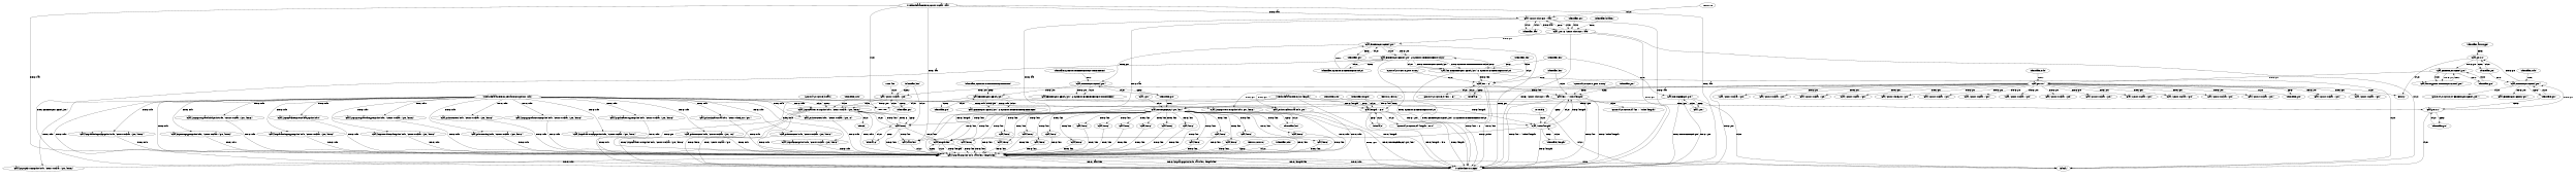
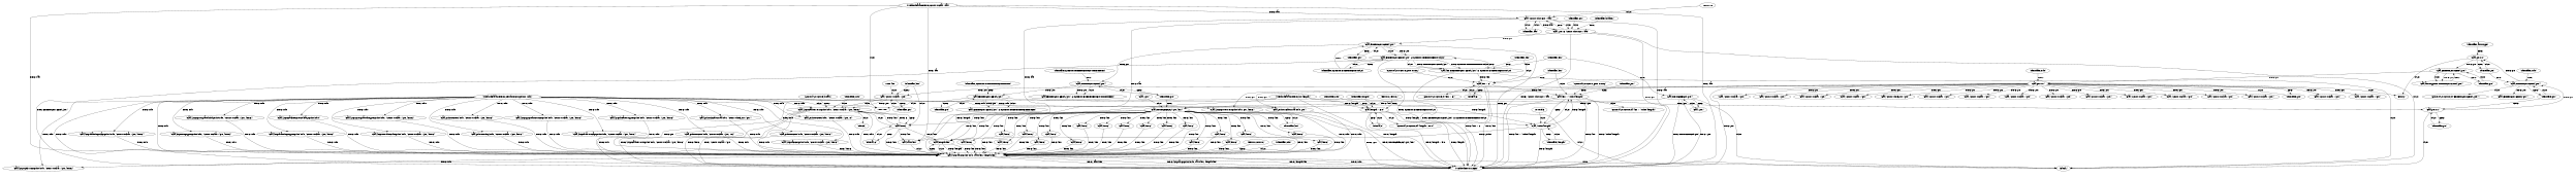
  digraph {
    n1 [label="(Call,l2tp_call_errors_print(ndo, (const u_char *)ptr, len-6))"]
    n2 [label="(Call,len-6)"]
    n3 [label="(Call,l2tp_avp_print(ndo, dat+len, length-len))"]
    n4 [label="(MethodReturn,RET)"]
    n5 [label="(Block,)"]
    n6 [label="(Call,dat+len)"]
    n7 [label="(Literal,6)"]
    n8 [label="(Call,length-len)"]
    n9 [label="(Block,)"]
    n10 [label="(MethodParameterIn,netdissect_options *ndo)"]
    n11 [label="(Call,print_16bits_val(ndo, ptr))"]
    n12 [label="(Call,l2tp_proxy_auth_id_print(ndo, (const u_char *)ptr, len-6))"]
    n13 [label="(Call,l2tp_framing_type_print(ndo, (const u_char *)ptr, len-6))"]
    n14 [label="(Call,l2tp_packet_proc_delay_print(ndo))"]
    n15 [label="(Call,l2tp_result_code_print(ndo, (const u_char *)ptr, len-6))"]
    n16 [label="(Call,l2tp_proxy_auth_type_print(ndo, (const u_char *)ptr, len-6))"]
    n17 [label="(Call,print_string(ndo, (const u_char *)ptr, len-6))"]
    n18 [label="(Call,print_octets(ndo, (const u_char *)ptr, len-6))"]
    n19 [label="(Call,l2tp_msgtype_print(ndo, (const u_char *)ptr, len-6))"]
    n20 [label="(Call,l2tp_ppp_discon_cc_print(ndo, (const u_char *)ptr, len-6))"]
    n21 [label="(Call,l2tp_bearer_cap_print(ndo, (const u_char *)ptr, len-6))"]
    n22 [label="(Call,l2tp_proto_ver_print(ndo, ptr, len-6))"]
    n23 [label="(Call,l2tp_bearer_type_print(ndo, (const u_char *)ptr, len-6))"]
    n24 [label="(Call,print_octets(ndo, (const u_char *)ptr, 16))"]
    n25 [label="(Call,print_32bits_val(ndo, (const uint32_t *)ptr))"]
    n26 [label="(Call,print_octets(ndo, (const u_char *)ptr, len-6))"]
    n27 [label="(Call,l2tp_q931_cc_print(ndo, (const u_char *)ptr, len-6))"]
    n28 [label="(Call,l2tp_accm_print(ndo, (const u_char *)ptr, len-6))"]
    n29 [label="(Call,print_octets(ndo, (const u_char *)ptr, 8))"]
    n30 [label="(Call,l2tp_framing_cap_print(ndo, (const u_char *)ptr, len-6))"]
    1000108
    n32 [label="(Call,(const u_char *)ptr)"]
    n33 [label="(Identifier,ptr)"]
    n34 [label="(Call,ptr++)"]
    n35 [label="(Call,(const u_char *)ptr)"]
    n36 [label="(Call,(const u_char *)ptr)"]
    n37 [label="(Call,(const u_char *)ptr)"]
    n38 [label="(Identifier,ptr)"]
    n39 [label="(Call,(const u_char *)ptr)"]
    n40 [label="(Call,(const u_char *)ptr)"]
    n41 [label="(Call,(const u_char *)ptr)"]
    n42 [label="(Call,(const u_char *)ptr)"]
    n43 [label="(Call,(const u_char *)ptr)"]
    n44 [label="(Call,(const u_char *)ptr)"]
    n45 [label="(Call,(const uint32_t *)ptr)"]
    n46 [label="(Block,)"]
    n47 [label="(Call,(const u_char *)ptr)"]
    n48 [label="(Call,(const u_char *)ptr)"]
    n49 [label="(Call,(const u_char *)ptr)"]
    n50 [label="(Call,(const u_char *)ptr)"]
    n51 [label="(Call,(const u_char *)ptr)"]
    n52 [label="(Call,(const u_char *)ptr)"]
    n53 [label="(Call,EXTRACT_16BITS(ptr))"]
    n54 [label="(Identifier,ptr)"]
    n55 [label="(Call,attr_type = EXTRACT_16BITS(ptr))"]
    n56 [label="(Call,ptr++)"]
    n57 [label="(Identifier,ptr)"]
    n58 [label="(Call,EXTRACT_16BITS(ptr))"]
    n59 [label="(Identifier,ptr)"]
    n60 [label="(Call,EXTRACT_16BITS(ptr))"]
    n61 [label="(ControlStructure,if (EXTRACT_16BITS(ptr)))"]
    n62 [label="(Call,ptr++)"]
    n63 [label="(Identifier,ptr)"]
    n64 [label="(Call,EXTRACT_16BITS(ptr))"]
    n65 [label="(Call,EXTRACT_16BITS(ptr) & L2TP_AVP_HDR_FLAG_HIDDEN)"]
    n66 [label="(Identifier,ptr)"]
    n67 [label="(Call,EXTRACT_16BITS(ptr))"]
    n68 [label="(Call,EXTRACT_16BITS(ptr) & L2TP_AVP_HDR_FLAG_MANDATORY)"]
    n69 [label="(Identifier,ptr)"]
    n70 [label="(Call,ND_TCHECK2(*ptr, len))"]
    n71 [label="(Call,EXTRACT_16BITS(ptr))"]
    n72 [label="(Call,EXTRACT_16BITS(ptr) & L2TP_AVP_HDR_LEN_MASK)"]
    n73 [label="(Identifier,ptr)"]
    n74 [label="(Call,len = EXTRACT_16BITS(ptr) & L2TP_AVP_HDR_LEN_MASK)"]
    n75 [label="(Identifier,L2TP_AVP_HDR_LEN_MASK)"]
    n76 [label="(Call,*ptr = (const uint16_t *)dat)"]
    n77 [label="(Call,(const uint16_t *)dat)"]
    n78 [label="(Identifier,dat)"]
    n79 [label="(MethodParameterIn,const u_char *dat)"]
    n80 [label="(Call,len-6)"]
    n81 [label="(Call,len-6)"]
    n82 [label="(Call,len-6)"]
    n83 [label="(Call,len-6)"]
    n84 [label="(Call,len-6)"]
    n85 [label="(Call,len-6)"]
    n86 [label="(Call,len-6)"]
    n87 [label="(Call,len-6)"]
    n88 [label="(Call,len-6)"]
    n89 [label="(Call,len-6)"]
    n90 [label="(Call,len-6)"]
    n91 [label="(Call,len-6)"]
    n92 [label="(Identifier,len)"]
    n93 [label="(Call,len-6)"]
    n94 [label="(Call,len-6)"]
    n95 [label="(Call,len-6)"]
    n96 [label="(Call,len-6)"]
    n97 [label="(Call,len-6)"]
    n98 [label="(Call,len-6)"]
    n99 [label="(Call,len-6)"]
    n100 [label="(Call,ND_TCHECK(*ptr))"]
    n101 [label="(Call,*ptr)"]
    n102 [label="(Call,len > (u_int)length)"]
    n103 [label="(Call,(u_int)length)"]
    n104 [label="(ControlStructure,if (len > (u_int)length))"]
    n105 [label="(Identifier,length)"]
    n106 [label="(Call,len < 6)"]
    n107 [label="(Literal,6)"]
    n108 [label="(ControlStructure,if (len < 6))"]
    n109 [label="(Call,length <= 0)"]
    n110 [label="(Literal,0)"]
    n111 [label="(ControlStructure,if (length <= 0))"]
    n112 [label="(MethodParameterIn,int length)"]
    n113 [label="(Identifier,ndo)"]
    n114 [label="(ControlStructure,break;)"]
    n115 [label="(Identifier,ptr)"]
    n116 [label="(Return,return;)"]
    n117 [label="(Identifier,attr_type)"]
    n118 [label="(Identifier,len)"]
    n119 [label="(Identifier,len)"]
    n120 [label="(Identifier,ndo)"]
    n121 [label="(Identifier,ptr)"]
    n122 [label="(Return,return;)"]
    n123 [label="(Identifier,L2TP_AVP_HDR_FLAG_HIDDEN)"]
    n124 [label="(Identifier,len)"]
    n125 [label="(Identifier,ndo)"]
    n126 [label="(Identifier,len)"]
    n127 [label="(Call,*ptr)"]
    n128 [label="(ControlStructure,goto trunc;)"]
    n129 [label="(Identifier,ndo)"]
    n130 [label="(ControlStructure,goto trunc;)"]
    n131 [label="(Identifier,length)"]
    n132 [label="(Identifier,L2TP_AVP_HDR_FLAG_MANDATORY)"]
    n133 [label="(Identifier,hidden)"]
    n134 [label="(Identifier,ndo)"]
    1000480
    1000118
    1000153
    n1 -> n2 [label="CFG: "]
    n1 -> n3 [label="DDG: ndo"]
    n1 -> n4 [label="DDG: (const u_char *)ptr"]
    n1 -> n4 [label="DDG: l2tp_call_errors_print(ndo, (const u_char *)ptr, len-6)"]
    n1 -> n4 [label="DDG: len-6"]
    n1 -> n5 [label="AST: "]
    n2 -> n1 [label="AST: "]
    n2 -> n1 [label="DDG: len"]
    n2 -> n1 [label="DDG: 6"]
    n2 -> n3 [label="DDG: len"]
    n2 -> n6 [label="DDG: len"]
    n2 -> n7 [label="CFG: "]
    n2 -> n8 [label="DDG: len"]
    n3 -> n4 [label="DDG: l2tp_avp_print(ndo, dat+len, length-len)"]
    n3 -> n4 [label="DDG: length-len"]
    n3 -> n4 [label="DDG: ndo"]
    n3 -> n4 [label="DDG: dat+len"]
    n3 -> n8 [label="CFG: "]
    n3 -> n9 [label="AST: "]
    n6 -> n3 [label="AST: "]
    n7 -> n2 [label="AST: "]
    n8 -> n3 [label="AST: "]
    n8 -> n3 [label="DDG: length"]
    n8 -> n3 [label="DDG: len"]
    n10 -> n1 [label="DDG: ndo"]
    n10 -> n3 [label="DDG: ndo"]
    n10 -> n4 [label="DDG: ndo"]
    n10 -> n11 [label="DDG: ndo"]
    n10 -> n12 [label="DDG: ndo"]
    n10 -> n13 [label="DDG: ndo"]
    n10 -> n14 [label="DDG: ndo"]
    n10 -> n15 [label="DDG: ndo"]
    n10 -> n16 [label="DDG: ndo"]
    n10 -> n17 [label="DDG: ndo"]
    n10 -> n18 [label="DDG: ndo"]
    n10 -> n19 [label="DDG: ndo"]
    n10 -> n20 [label="DDG: ndo"]
    n10 -> n21 [label="DDG: ndo"]
    n10 -> n22 [label="DDG: ndo"]
    n10 -> n23 [label="DDG: ndo"]
    n10 -> n24 [label="DDG: ndo"]
    n10 -> n25 [label="DDG: ndo"]
    n10 -> n26 [label="DDG: ndo"]
    n10 -> n27 [label="DDG: ndo"]
    n10 -> n28 [label="DDG: ndo"]
    n10 -> n29 [label="DDG: ndo"]
    n10 -> n30 [label="DDG: ndo"]
    n10 -> 1000108 [label="AST: "]
    n11 -> n3 [label="DDG: ndo"]
    n12 -> n3 [label="DDG: ndo"]
    n13 -> n3 [label="DDG: ndo"]
    n14 -> n3 [label="DDG: ndo"]
    n15 -> n3 [label="DDG: ndo"]
    n16 -> n3 [label="DDG: ndo"]
    n17 -> n3 [label="DDG: ndo"]
    n18 -> n3 [label="DDG: ndo"]
    n19 -> n3 [label="DDG: ndo"]
    n20 -> n3 [label="DDG: ndo"]
    n21 -> n3 [label="DDG: ndo"]
    n22 -> n3 [label="DDG: ndo"]
    n23 -> n3 [label="DDG: ndo"]
    n24 -> n3 [label="DDG: ndo"]
    n25 -> n3 [label="DDG: ndo"]
    n26 -> n3 [label="DDG: ndo"]
-   n27 -> n3 [label="DDG: ndo"]
-   n28 -> n3 [label="DDG: ndo"]
+   n3 -> n27 [label="DDG: ndo"]
+   n28 -> n3 [label="DDG: len-6"]
    n29 -> n3 [label="DDG: ndo"]
    n30 -> n3 [label="DDG: ndo"]
    n32 -> n1 [label="AST: "]
    n32 -> n1 [label="DDG: ptr"]
    n32 -> n4 [label="DDG: ptr"]
    n32 -> n33 [label="CFG: "]
    n33 -> n32 [label="AST: "]
    n34 -> n4 [label="DDG: ptr"]
    n34 -> n11 [label="DDG: ptr"]
    n34 -> n22 [label="DDG: ptr"]
    n34 -> n32 [label="DDG: ptr"]
    n34 -> n35 [label="DDG: ptr"]
    n34 -> n36 [label="DDG: ptr"]
    n34 -> n37 [label="DDG: ptr"]
    n34 -> n38 [label="CFG: "]
    n34 -> n39 [label="DDG: ptr"]
    n34 -> n40 [label="DDG: ptr"]
    n34 -> n41 [label="DDG: ptr"]
    n34 -> n42 [label="DDG: ptr"]
    n34 -> n43 [label="DDG: ptr"]
    n34 -> n44 [label="DDG: ptr"]
    n34 -> n45 [label="DDG: ptr"]
    n34 -> n46 [label="AST: "]
    n34 -> n47 [label="DDG: ptr"]
    n34 -> n48 [label="DDG: ptr"]
    n34 -> n49 [label="DDG: ptr"]
    n34 -> n50 [label="DDG: ptr"]
    n34 -> n51 [label="DDG: ptr"]
    n34 -> n52 [label="DDG: ptr"]
    n38 -> n34 [label="AST: "]
    n53 -> n34 [label="DDG: ptr"]
    n53 -> n54 [label="CFG: "]
    n53 -> n55 [label="AST: "]
    n53 -> n55 [label="DDG: ptr"]
    n54 -> n53 [label="AST: "]
    n55 -> n53 [label="CFG: "]
    n56 -> n46 [label="AST: "]
    n56 -> n53 [label="DDG: ptr"]
    n56 -> n57 [label="CFG: "]
    n57 -> n56 [label="AST: "]
    n57 -> n58 [label="CFG: "]
    n58 -> n56 [label="DDG: ptr"]
    n58 -> n59 [label="CFG: "]
    n58 -> n60 [label="DDG: ptr"]
    n58 -> n61 [label="AST: "]
    n59 -> n58 [label="AST: "]
    n59 -> n62 [label="CFG: "]
    n62 -> n9 [label="AST: "]
    n62 -> n58 [label="DDG: ptr"]
    n62 -> n63 [label="CFG: "]
    n63 -> n62 [label="AST: "]
    n64 -> n62 [label="DDG: ptr"]
    n64 -> n65 [label="AST: "]
    n64 -> n65 [label="DDG: ptr"]
    n64 -> n66 [label="CFG: "]
    n66 -> n64 [label="AST: "]
    n67 -> n64 [label="DDG: ptr"]
    n67 -> n68 [label="AST: "]
    n67 -> n68 [label="DDG: ptr"]
    n67 -> n69 [label="CFG: "]
    n69 -> n67 [label="AST: "]
    n69 -> n70 [label="CFG: "]
    n70 -> n2 [label="DDG: len"]
    n70 -> n3 [label="DDG: len"]
    n70 -> n4 [label="DDG: *ptr"]
    n70 -> n4 [label="DDG: ND_TCHECK2(*ptr, len)"]
    n70 -> n6 [label="DDG: len"]
    n70 -> n8 [label="DDG: len"]
    n70 -> n9 [label="AST: "]
    n70 -> n80 [label="DDG: len"]
    n70 -> n81 [label="DDG: len"]
    n70 -> n82 [label="DDG: len"]
    n70 -> n83 [label="DDG: len"]
    n70 -> n84 [label="DDG: len"]
    n70 -> n85 [label="DDG: len"]
    n70 -> n86 [label="DDG: len"]
    n70 -> n87 [label="DDG: len"]
    n70 -> n88 [label="DDG: len"]
    n70 -> n89 [label="DDG: len"]
    n70 -> n90 [label="DDG: len"]
    n70 -> n91 [label="DDG: len"]
    n70 -> n92 [label="CFG: "]
    n70 -> n93 [label="DDG: len"]
    n70 -> n94 [label="DDG: len"]
    n70 -> n95 [label="DDG: len"]
    n70 -> n96 [label="DDG: len"]
    n70 -> n97 [label="DDG: len"]
    n70 -> n98 [label="DDG: len"]
    n70 -> n99 [label="DDG: len"]
    n71 -> n4 [label="DDG: ptr"]
    n71 -> n67 [label="DDG: ptr"]
    n71 -> n72 [label="AST: "]
    n71 -> n72 [label="DDG: ptr"]
    n71 -> n73 [label="CFG: "]
    n72 -> n4 [label="DDG: EXTRACT_16BITS(ptr)"]
    n72 -> n4 [label="DDG: L2TP_AVP_HDR_LEN_MASK"]
    n72 -> n74 [label="AST: "]
    n72 -> n74 [label="DDG: EXTRACT_16BITS(ptr)"]
    n72 -> n74 [label="DDG: L2TP_AVP_HDR_LEN_MASK"]
    n72 -> n75 [label="CFG: "]
    n73 -> n71 [label="AST: "]
    n74 -> n4 [label="DDG: EXTRACT_16BITS(ptr) & L2TP_AVP_HDR_LEN_MASK"]
    n74 -> n9 [label="AST: "]
    n74 -> n72 [label="CFG: "]
    n74 -> n106 [label="DDG: len"]
    n75 -> n71 [label="CFG: "]
    n75 -> n72 [label="AST: "]
    n76 -> n4 [label="DDG: (const uint16_t *)dat"]
    n76 -> n4 [label="DDG: ptr"]
    n76 -> n9 [label="AST: "]
    n76 -> n71 [label="DDG: ptr"]
    n76 -> n77 [label="CFG: "]
    n77 -> n3 [label="DDG: dat"]
    n77 -> n4 [label="DDG: dat"]
    n77 -> n6 [label="DDG: dat"]
    n77 -> n76 [label="AST: "]
    n77 -> n76 [label="DDG: dat"]
    n77 -> n78 [label="AST: "]
    n78 -> n77 [label="AST: "]
    n79 -> n3 [label="DDG: dat"]
    n79 -> n4 [label="DDG: dat"]
    n79 -> n6 [label="DDG: dat"]
    n79 -> 1000108 [label="AST: "]
    n79 -> n77 [label="DDG: dat"]
    n80 -> n3 [label="DDG: len"]
    n81 -> n3 [label="DDG: len"]
    n82 -> n3 [label="DDG: len"]
    n83 -> n3 [label="DDG: len"]
    n84 -> n3 [label="DDG: len"]
    n85 -> n3 [label="DDG: len"]
    n86 -> n3 [label="DDG: len"]
    n87 -> n3 [label="DDG: len"]
    n88 -> n3 [label="DDG: len"]
    n89 -> n3 [label="DDG: len"]
    n90 -> n3 [label="DDG: len"]
    n91 -> n3 [label="DDG: len"]
    n92 -> n70 [label="AST: "]
    n93 -> n3 [label="DDG: len"]
    n94 -> n3 [label="DDG: len"]
    n95 -> n3 [label="DDG: len"]
    n96 -> n3 [label="DDG: len"]
    n97 -> n3 [label="DDG: len"]
    n98 -> n3 [label="DDG: len"]
    n99 -> n3 [label="DDG: len"]
    n100 -> n4 [label="DDG: ND_TCHECK(*ptr)"]
    n100 -> n4 [label="DDG: *ptr"]
    n100 -> n9 [label="AST: "]
    n100 -> n70 [label="DDG: *ptr"]
    n100 -> n101 [label="CFG: "]
    n101 -> n100 [label="AST: "]
    n102 -> n4 [label="DDG: len"]
    n102 -> n4 [label="DDG: (u_int)length"]
    n102 -> n4 [label="DDG: len > (u_int)length"]
    n102 -> n70 [label="DDG: len"]
    n102 -> n103 [label="CFG: "]
    n102 -> n104 [label="AST: "]
    n103 -> n4 [label="DDG: length"]
    n103 -> n8 [label="DDG: print"]
    n103 -> n102 [label="AST: "]
    n103 -> n102 [label="DDG: length"]
    n103 -> n105 [label="CFG: "]
    n105 -> n103 [label="AST: "]
    n106 -> n4 [label="DDG: len < 6"]
    n106 -> n4 [label="DDG: len"]
    n106 -> n102 [label="DDG: len"]
    n106 -> n107 [label="CFG: "]
    n106 -> n108 [label="AST: "]
    n107 -> n106 [label="AST: "]
    n109 -> n4 [label="DDG: length <= 0"]
    n109 -> n4 [label="DDG: length"]
-   n109 -> n103 [label="DDG: *ptr"]
+   n109 -> n103 [label="DDG: length"]
    n109 -> n110 [label="CFG: "]
    n109 -> n111 [label="AST: "]
    n110 -> n109 [label="AST: "]
    n112 -> n4 [label="DDG: length"]
    n112 -> n8 [label="DDG: length"]
    n112 -> 1000108 [label="AST: "]
    n112 -> n103 [label="DDG: length"]
    n112 -> n109 [label="DDG: length"]
    n113 -> n34 [label="CFG: "]
    n114 -> n1 [label="CFG: "]
    n115 -> n76 [label="AST: "]
    n116 -> n3 [label="CFG: "]
    n117 -> n56 [label="CFG: "]
    n118 -> n102 [label="AST: "]
    n118 -> n106 [label="CFG: "]
    n119 -> n74 [label="AST: "]
    n119 -> n100 [label="CFG: "]
    n120 -> n1 [label="AST: "]
    n121 -> n102 [label="CFG: "]
    n122 -> n109 [label="CFG: "]
    n123 -> n64 [label="CFG: "]
    n124 -> n74 [label="CFG: "]
    n124 -> n106 [label="AST: "]
    n125 -> n58 [label="CFG: "]
    n126 -> n2 [label="AST: "]
    n126 -> n32 [label="CFG: "]
    n127 -> n70 [label="AST: "]
    n128 -> n102 [label="CFG: "]
    n129 -> n109 [label="CFG: "]
    n130 -> n106 [label="CFG: "]
    n131 -> n109 [label="AST: "]
    n132 -> n67 [label="CFG: "]
    n133 -> n76 [label="CFG: "]
    n134 -> n3 [label="AST: "]
    1000480 -> n32 [label="AST: "]
    1000118 -> n77 [label="AST: "]
    1000153 -> n103 [label="AST: "]
  }
